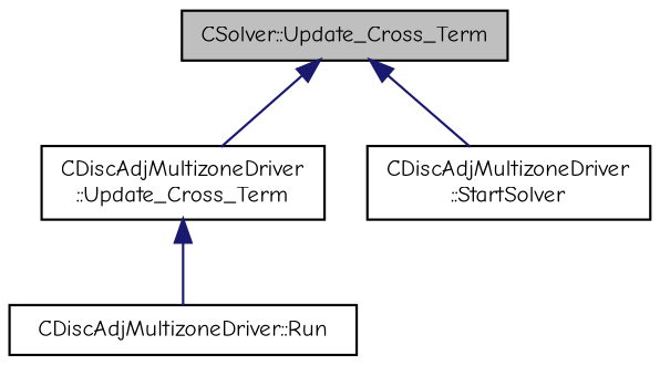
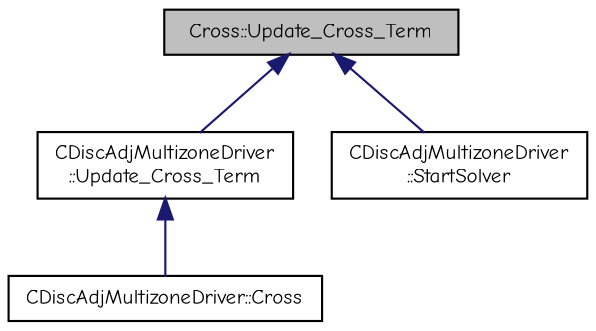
  digraph {
    fontname="Comic Neue"
    rankdir=TB
    node [color=black fillcolor=white fontname="Comic Neue" fontsize=10 shape=record style=filled]
    edge [color=midnightblue dir=back fontname="Comic Neue" fontsize=10 labelfontname=Helvetica labelfontsize=10 style=solid]
-   n1 [fillcolor=grey75 fontcolor=black height=0.2 label="CSolver::Update_Cross_Term" width=0.4]
+   n1 [fillcolor=grey75 fontcolor=black height=0.2 label="Cross::Update_Cross_Term" width=0.4]
    n2 [height=0.2 label="CDiscAdjMultizoneDriver\l::Update_Cross_Term" width=0.4]
    n3 [height=0.2 label="CDiscAdjMultizoneDriver\l::StartSolver" width=0.4]
-   n4 [height=0.2 label="CDiscAdjMultizoneDriver::Run" width=0.4]
+   n4 [height=0.2 label="CDiscAdjMultizoneDriver::Cross" width=0.4]
    n1 -> n2
    n1 -> n3
    n2 -> n4
  }
